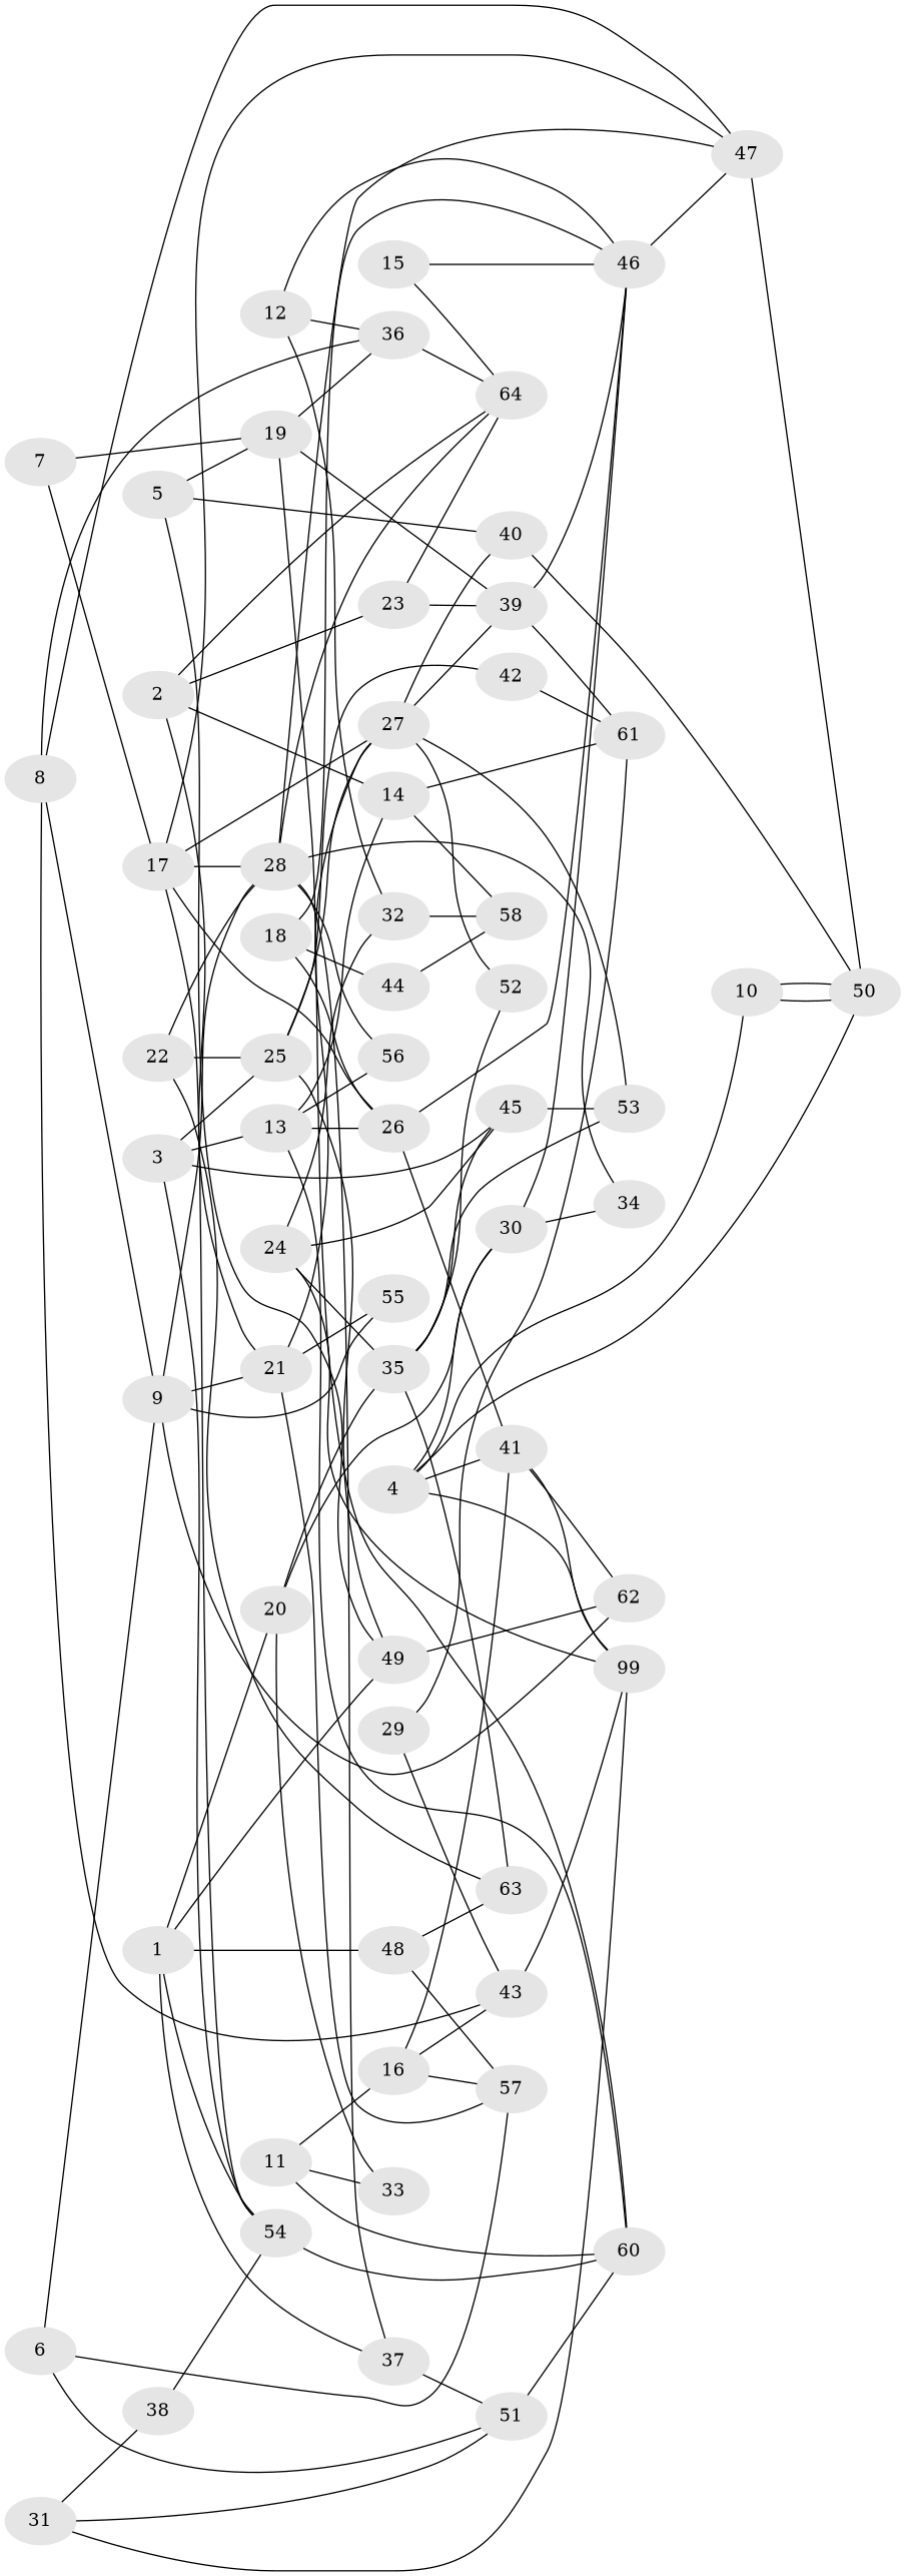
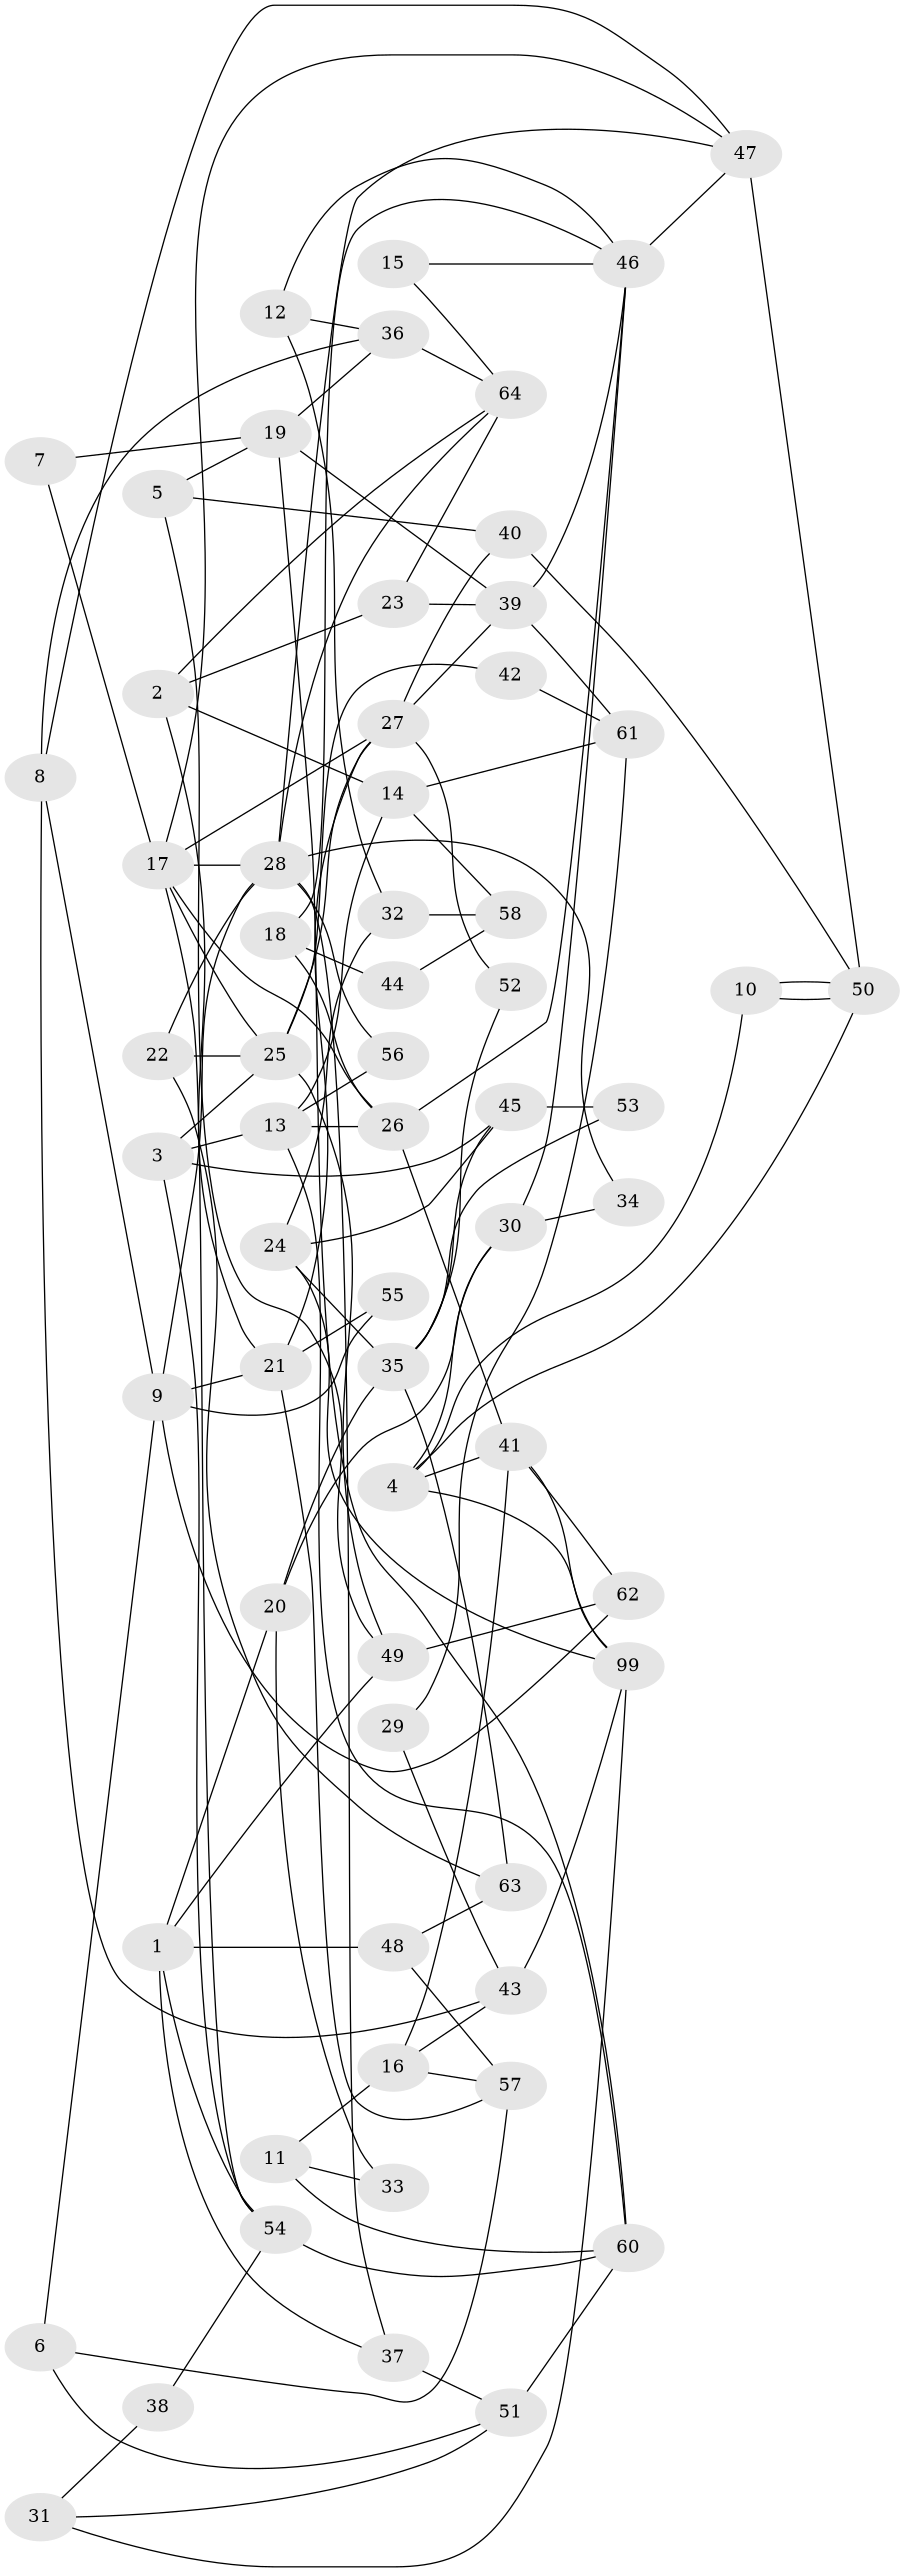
  graph {
    rankdir=LR
    node [color=gray90 style=filled]
    1
    20
    37
    48
    49
    54
    30
    33
    35
    51
    57
    63
    62
    60
    2
    14
    21
    23
    64
    58
    61
    55
    27
    39
    3
    13
    25
    45
    26
    56
    42
    53
    4
    10
    41
    50
    n37 [label=99]
    46
    34
    5
    19
    40
    36
    6
    9
    28
    7
    17
    47
    8
    43
    11
    16
    12
    32
    15
    52
    18
    44
    22
    24
    29
    31
    38
    1 -- 20
    1 -- 37
    1 -- 48
    1 -- 49
    1 -- 54
    20 -- 30
    20 -- 33
    20 -- 35
    37 -- 51
    48 -- 57
    48 -- 63
    49 -- 62
    54 -- 60
    30 -- 46
    30 -- 34
    35 -- 63
    35 -- 45
    35 -- 53
    35 -- 52
    51 -- 60
    2 -- 14
    2 -- 21
    2 -- 23
    2 -- 64
    14 -- 58
    14 -- 61
    21 -- 57
    21 -- 55
    21 -- 27
    23 -- 64
    23 -- 39
    27 -- 39
-   27 -- 53
    27 -- 40
    27 -- 52
    39 -- 61
    39 -- 46
    3 -- 54
    3 -- 13
    3 -- 25
    3 -- 45
    13 -- 60
    13 -- 14
    13 -- 26
    13 -- 56
    25 -- 49
    25 -- 27
    25 -- 42
    45 -- 53
    26 -- 41
    26 -- 46
    42 -- 61
    4 -- 30
    4 -- 10
    4 -- 41
    4 -- 50
    4 -- n37
    10 -- 50
    10 -- 50
    41 -- 62
    41 -- n37
    46 -- 47
    5 -- 49
    5 -- 19
    5 -- 40
    19 -- 60
    19 -- 39
    19 -- 36
    40 -- 50
    36 -- 64
    6 -- 51
    6 -- 57
    6 -- 9
    9 -- 62
    9 -- 21
    9 -- 55
    9 -- 28
    28 -- 37
    28 -- 64
    28 -- 56
    28 -- 34
    28 -- 47
    7 -- 19
    7 -- 17
    17 -- 54
    17 -- 27
+   17 -- 25
    17 -- 26
    17 -- 28
    17 -- 47
    47 -- 50
    8 -- 36
    8 -- 9
    8 -- 47
    8 -- 43
    43 -- n37
    11 -- 33
    11 -- 60
    11 -- 16
    16 -- 57
    16 -- 41
    16 -- 43
    12 -- 46
    12 -- 36
    12 -- 32
    32 -- 58
    15 -- 64
    15 -- 46
    18 -- 26
    18 -- 46
    18 -- 44
    44 -- 58
    22 -- 63
    22 -- 25
    22 -- 28
    24 -- 35
    24 -- 45
    24 -- n37
    24 -- 32
    29 -- 61
    29 -- 43
    31 -- 51
    31 -- n37
    31 -- 38
    38 -- 54
  }
